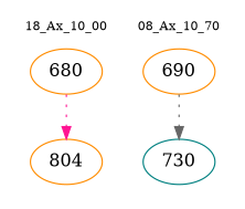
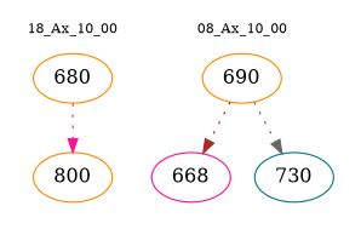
  digraph {
    node [color=darkorange]
    edge [style=dotted]
    n1 [label=680]
-   n2 [label=804]
+   n2 [label=800]
    n3 [label=690]
+   n4 [color=deeppink label=668]
    n5 [color=teal label=730]
    subgraph cluster_1 {
      color=white
      fontsize=10
      label="18_Ax_10_00"
      n1
      n2
    }
    subgraph cluster_2 {
      color=white
      fontsize=10
-     label="08_Ax_10_70"
+     label="08_Ax_10_00"
      n3
+     n4
      n5
    }
    n1 -> n2 [color=deeppink]
+   n3 -> n4 [color=brown]
    n3 -> n5 [color=gray40]
  }
